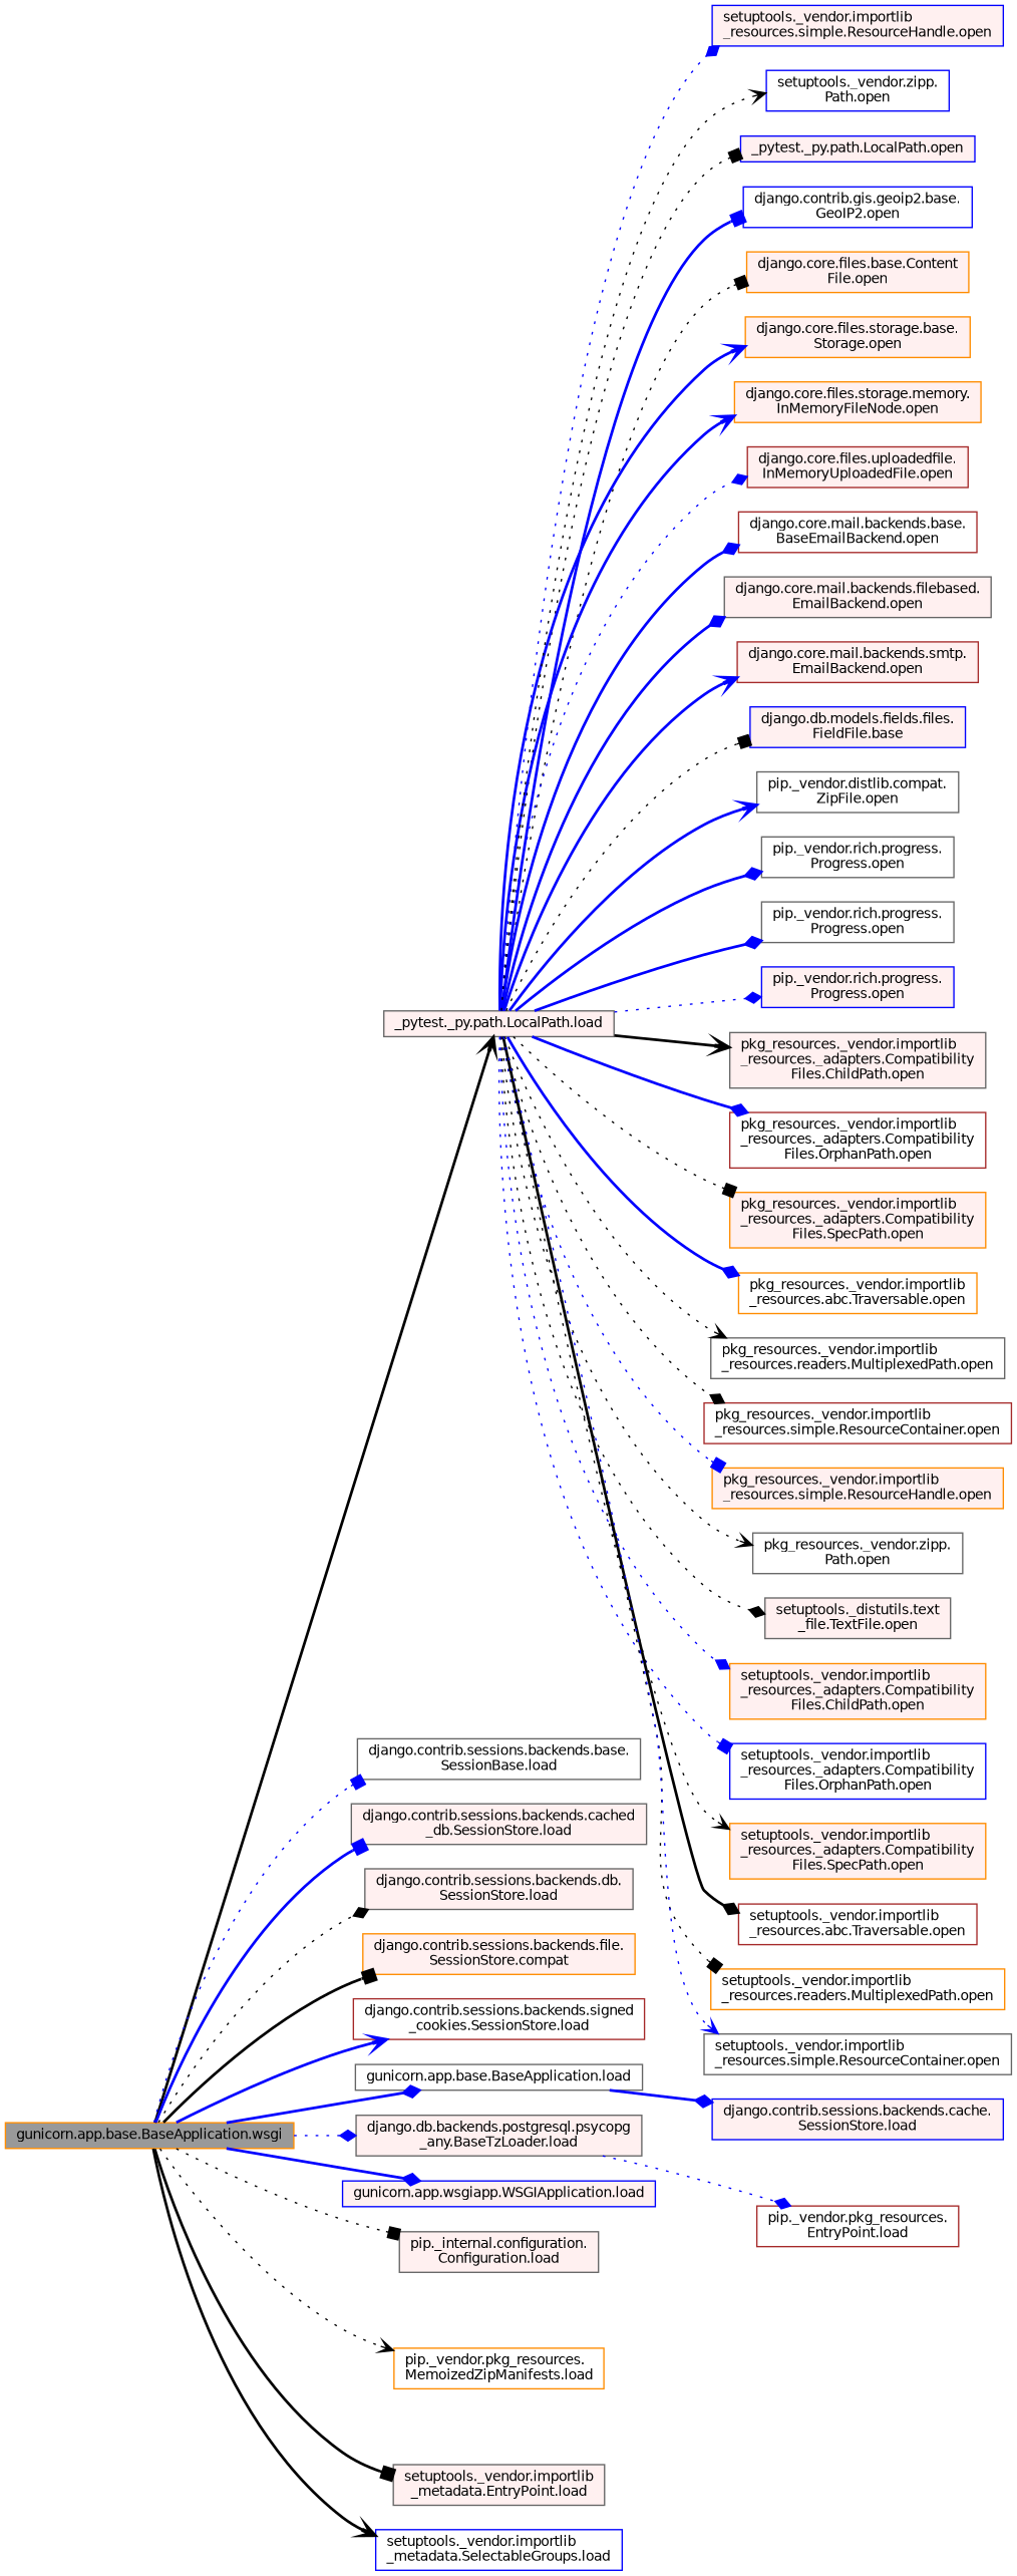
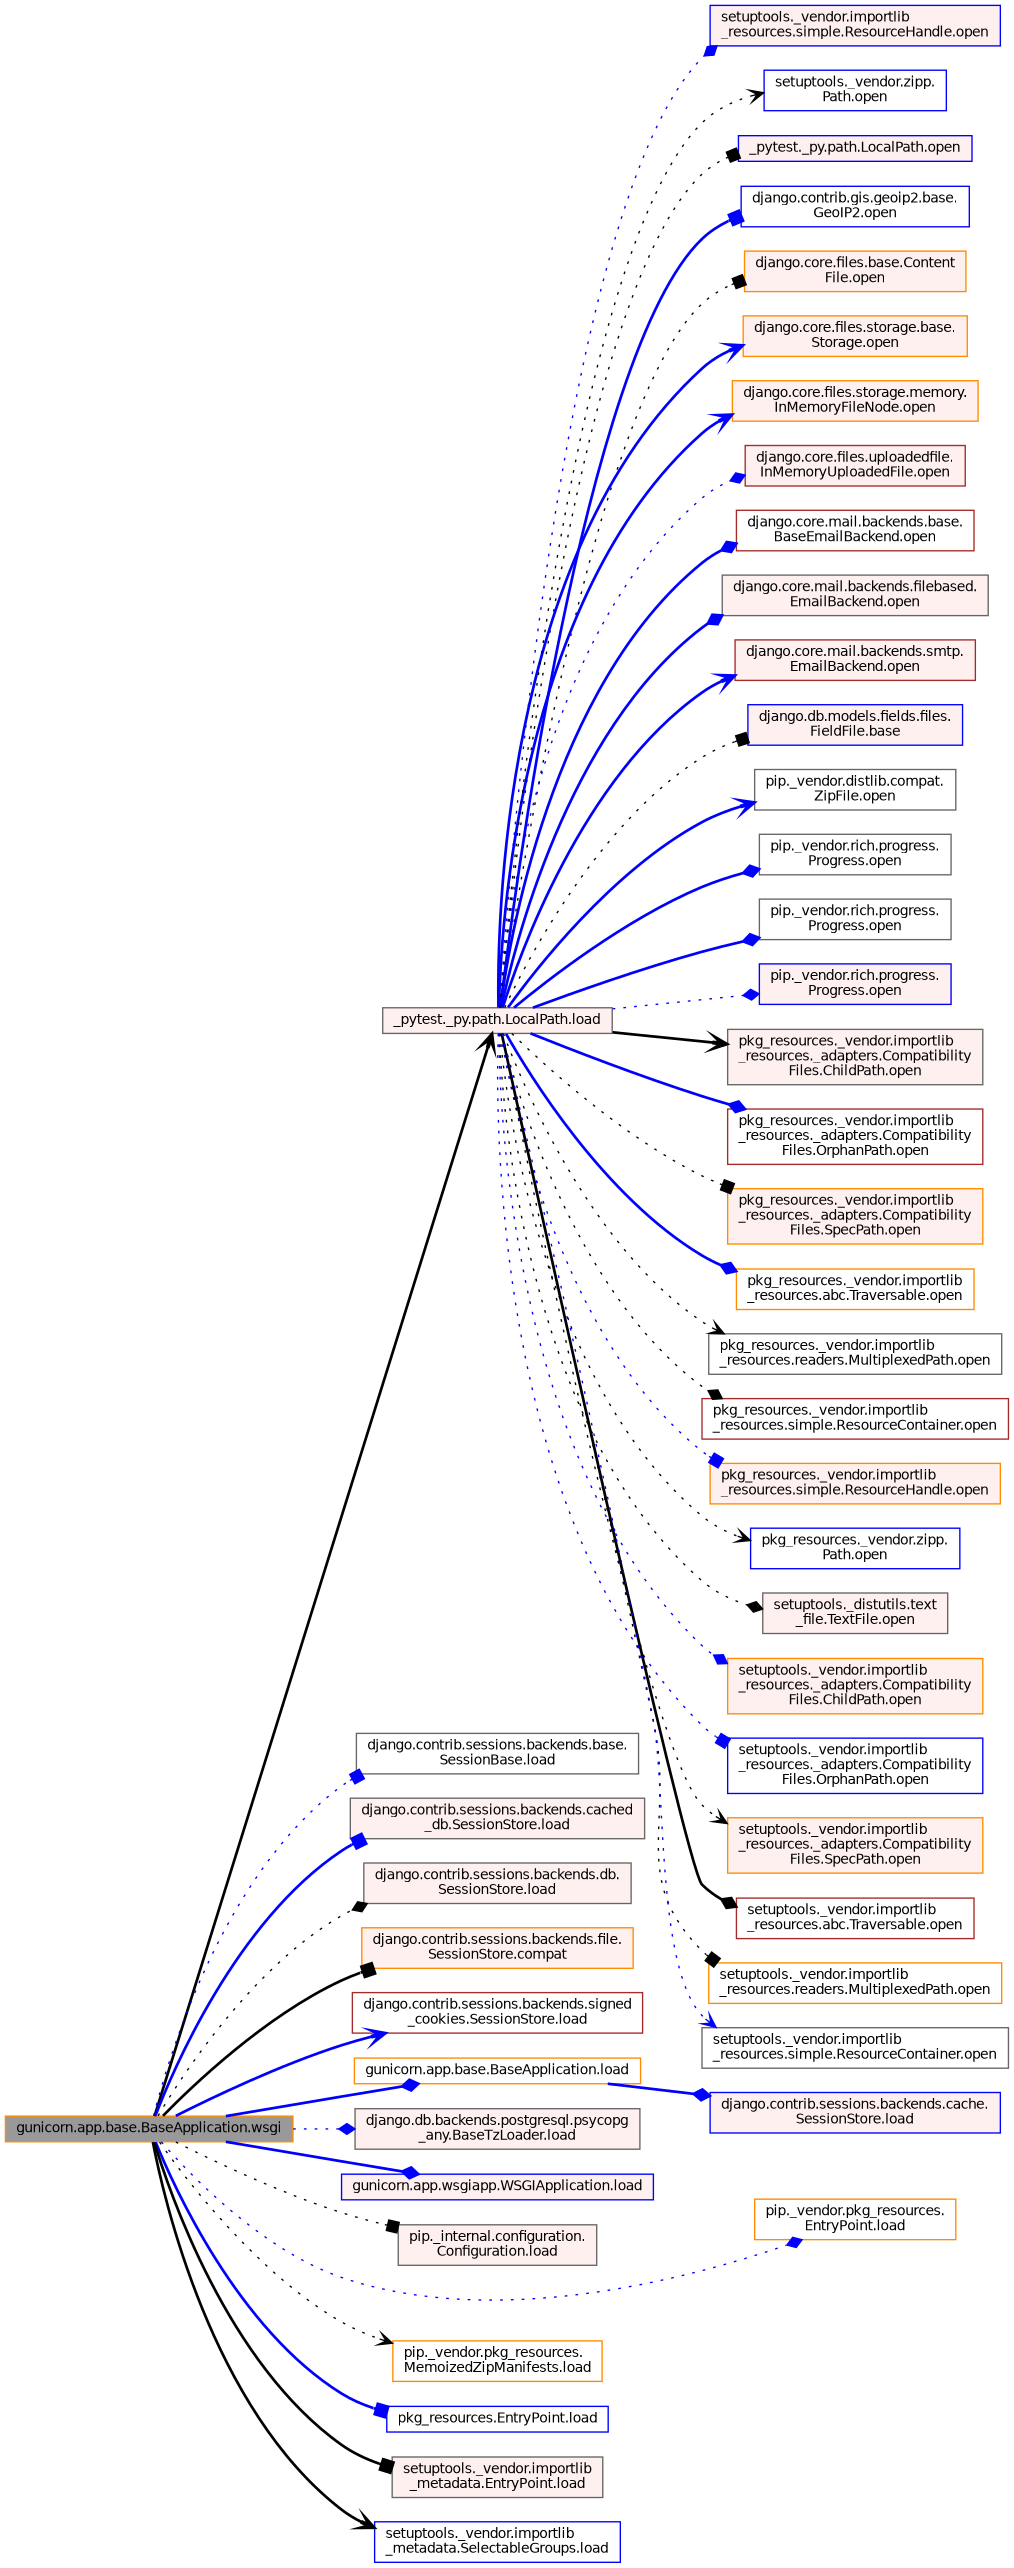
  digraph {
    rankdir=LR
    node [color=gray40 fillcolor="#FFF0F0" fontname=Helvetica fontsize=10 shape=box style=filled]
    edge [arrowhead=diamond color=blue fontname=Helvetica fontsize=10 labelfontname=Helvetica labelfontsize=10 style=dotted]
    n1 [color=darkorange fillcolor=grey60 fontcolor=black height=0.2 label="gunicorn.app.base.BaseApplication.wsgi" width=0.4]
    n2 [height=0.2 label="_pytest._py.path.LocalPath.load" width=0.4]
    n3 [fillcolor=white height=0.2 label="django.contrib.sessions.backends.base.\lSessionBase.load" width=0.4]
    n4 [height=0.2 label="django.contrib.sessions.backends.cached\l_db.SessionStore.load" width=0.4]
    n5 [height=0.2 label="django.contrib.sessions.backends.db.\lSessionStore.load" width=0.4]
    n6 [color=darkorange height=0.2 label="django.contrib.sessions.backends.file.\lSessionStore.compat" width=0.4]
    n7 [color=brown fillcolor=white height=0.2 label="django.contrib.sessions.backends.signed\l_cookies.SessionStore.load" width=0.4]
    n8 [height=0.2 label="django.db.backends.postgresql.psycopg\l_any.BaseTzLoader.load" width=0.4]
-   n9 [fillcolor=white height=0.2 label="gunicorn.app.base.BaseApplication.load" width=0.4]
+   n9 [color=darkorange fillcolor=white height=0.2 label="gunicorn.app.base.BaseApplication.load" width=0.4]
    n10 [color=blue height=0.2 label="gunicorn.app.wsgiapp.WSGIApplication.load" width=0.4]
    n11 [height=0.2 label="pip._internal.configuration.\lConfiguration.load" width=0.4]
-   n12 [color=brown fillcolor=white height=0.2 label="pip._vendor.pkg_resources.\lEntryPoint.load" width=0.4]
+   n12 [color=darkorange fillcolor=white height=0.2 label="pip._vendor.pkg_resources.\lEntryPoint.load" width=0.4]
    n13 [color=darkorange fillcolor=white height=0.2 label="pip._vendor.pkg_resources.\lMemoizedZipManifests.load" width=0.4]
+   n14 [color=blue fillcolor=white height=0.2 label="pkg_resources.EntryPoint.load" width=0.4]
    n15 [height=0.2 label="setuptools._vendor.importlib\l_metadata.EntryPoint.load" width=0.4]
    n16 [color=blue fillcolor=white height=0.2 label="setuptools._vendor.importlib\l_metadata.SelectableGroups.load" width=0.4]
    n17 [color=blue height=0.2 label="_pytest._py.path.LocalPath.open" width=0.4]
    n18 [color=blue fillcolor=white height=0.2 label="django.contrib.gis.geoip2.base.\lGeoIP2.open" width=0.4]
    n19 [color=darkorange height=0.2 label="django.core.files.base.Content\lFile.open" width=0.4]
    n20 [color=darkorange height=0.2 label="django.core.files.storage.base.\lStorage.open" width=0.4]
    n21 [color=darkorange height=0.2 label="django.core.files.storage.memory.\lInMemoryFileNode.open" width=0.4]
    n22 [color=brown height=0.2 label="django.core.files.uploadedfile.\lInMemoryUploadedFile.open" width=0.4]
    n23 [color=brown fillcolor=white height=0.2 label="django.core.mail.backends.base.\lBaseEmailBackend.open" width=0.4]
    n24 [height=0.2 label="django.core.mail.backends.filebased.\lEmailBackend.open" width=0.4]
    n25 [color=brown height=0.2 label="django.core.mail.backends.smtp.\lEmailBackend.open" width=0.4]
    n26 [color=blue height=0.2 label="django.db.models.fields.files.\lFieldFile.base" width=0.4]
    n27 [fillcolor=white height=0.2 label="pip._vendor.distlib.compat.\lZipFile.open" width=0.4]
    n28 [fillcolor=white height=0.2 label="pip._vendor.rich.progress.\lProgress.open" width=0.4]
    n29 [fillcolor=white height=0.2 label="pip._vendor.rich.progress.\lProgress.open" width=0.4]
    n30 [color=blue height=0.2 label="pip._vendor.rich.progress.\lProgress.open" width=0.4]
    n31 [height=0.2 label="pkg_resources._vendor.importlib\l_resources._adapters.Compatibility\lFiles.ChildPath.open" width=0.4]
    n32 [color=brown fillcolor=white height=0.2 label="pkg_resources._vendor.importlib\l_resources._adapters.Compatibility\lFiles.OrphanPath.open" width=0.4]
    n33 [color=darkorange height=0.2 label="pkg_resources._vendor.importlib\l_resources._adapters.Compatibility\lFiles.SpecPath.open" width=0.4]
    n34 [color=darkorange fillcolor=white height=0.2 label="pkg_resources._vendor.importlib\l_resources.abc.Traversable.open" width=0.4]
    n35 [fillcolor=white height=0.2 label="pkg_resources._vendor.importlib\l_resources.readers.MultiplexedPath.open" width=0.4]
    n36 [color=brown fillcolor=white height=0.2 label="pkg_resources._vendor.importlib\l_resources.simple.ResourceContainer.open" width=0.4]
    n37 [color=darkorange height=0.2 label="pkg_resources._vendor.importlib\l_resources.simple.ResourceHandle.open" width=0.4]
-   n38 [fillcolor=white height=0.2 label="pkg_resources._vendor.zipp.\lPath.open" width=0.4]
+   n38 [color=blue fillcolor=white height=0.2 label="pkg_resources._vendor.zipp.\lPath.open" width=0.4]
    n39 [height=0.2 label="setuptools._distutils.text\l_file.TextFile.open" width=0.4]
    n40 [color=darkorange height=0.2 label="setuptools._vendor.importlib\l_resources._adapters.Compatibility\lFiles.ChildPath.open" width=0.4]
    n41 [color=blue fillcolor=white height=0.2 label="setuptools._vendor.importlib\l_resources._adapters.Compatibility\lFiles.OrphanPath.open" width=0.4]
    n42 [color=darkorange height=0.2 label="setuptools._vendor.importlib\l_resources._adapters.Compatibility\lFiles.SpecPath.open" width=0.4]
    n43 [color=brown fillcolor=white height=0.2 label="setuptools._vendor.importlib\l_resources.abc.Traversable.open" width=0.4]
    n44 [color=darkorange fillcolor=white height=0.2 label="setuptools._vendor.importlib\l_resources.readers.MultiplexedPath.open" width=0.4]
    n45 [fillcolor=white height=0.2 label="setuptools._vendor.importlib\l_resources.simple.ResourceContainer.open" width=0.4]
    n46 [color=blue height=0.2 label="setuptools._vendor.importlib\l_resources.simple.ResourceHandle.open" width=0.4]
    n47 [color=blue fillcolor=white height=0.2 label="setuptools._vendor.zipp.\lPath.open" width=0.4]
    n48 [color=blue height=0.2 label="django.contrib.sessions.backends.cache.\lSessionStore.load" width=0.4]
    n1 -> n2 [arrowhead=vee color=black style=bold]
    n1 -> n3 [arrowhead=box]
    n1 -> n4 [arrowhead=box style=bold]
    n1 -> n5 [color=black]
    n1 -> n6 [arrowhead=box color=black style=bold]
    n1 -> n7 [arrowhead=vee style=bold]
    n1 -> n8
    n1 -> n9 [style=bold]
    n1 -> n10 [style=bold]
    n1 -> n11 [arrowhead=box color=black]
-   n8 -> n12
+   n1 -> n12
    n1 -> n13 [arrowhead=vee color=black]
+   n1 -> n14 [arrowhead=box style=bold]
    n1 -> n15 [arrowhead=box color=black style=bold]
    n1 -> n16 [arrowhead=vee color=black style=bold]
    n2 -> n17 [arrowhead=box color=black]
    n2 -> n18 [arrowhead=box style=bold]
    n2 -> n19 [arrowhead=box color=black]
    n2 -> n20 [arrowhead=vee style=bold]
    n2 -> n21 [arrowhead=vee style=bold]
    n2 -> n22
    n2 -> n23 [style=bold]
    n2 -> n24 [style=bold]
    n2 -> n25 [arrowhead=vee style=bold]
    n2 -> n26 [arrowhead=box color=black]
    n2 -> n27 [arrowhead=vee style=bold]
    n2 -> n28 [style=bold]
    n2 -> n29 [style=bold]
    n2 -> n30
    n2 -> n31 [arrowhead=vee color=black style=bold]
    n2 -> n32 [style=bold]
    n2 -> n33 [arrowhead=box color=black]
    n2 -> n34 [style=bold]
    n2 -> n35 [arrowhead=vee color=black]
    n2 -> n36 [color=black]
    n2 -> n37 [arrowhead=box]
    n2 -> n38 [arrowhead=vee color=black]
    n2 -> n39 [color=black]
    n2 -> n40
    n2 -> n41 [arrowhead=box]
    n2 -> n42 [arrowhead=vee color=black]
    n2 -> n43 [color=black style=bold]
    n2 -> n44 [arrowhead=box color=black]
    n2 -> n45 [arrowhead=vee]
    n2 -> n46
    n2 -> n47 [arrowhead=vee color=black]
    n9 -> n48 [style=bold]
  }
